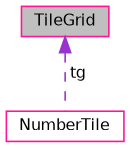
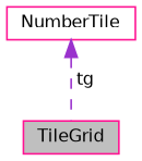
  digraph {
    node [color=deeppink fontname=Helvetica fontsize=10 shape=box style=filled]
    n1 [fillcolor=grey75 fontcolor=black height=0.2 label=TileGrid width=0.4]
    n2 [fillcolor=white height=0.2 label=NumberTile width=0.4]
-   n1 -> n2 [color=darkorchid3 dir=back fontname=Helvetica fontsize=10 label=" tg" labelfontname=Helvetica labelfontsize=10 style=dashed]
+   n2 -> n1 [color=darkorchid3 dir=back fontname=Helvetica fontsize=10 label=" tg" labelfontname=Helvetica labelfontsize=10 style=dashed]
  }
